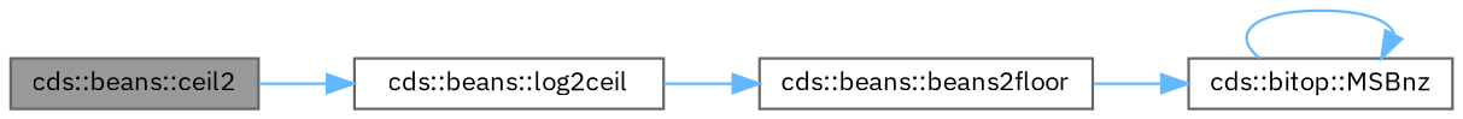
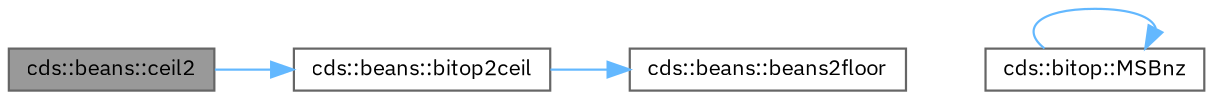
  digraph {
    fontname="IBM Plex Sans"
    rankdir=LR
    node [color=grey40 fillcolor=white fontname="IBM Plex Sans" fontsize=10 shape=box style=filled]
    edge [color=steelblue1 fontname="IBM Plex Sans" fontsize=10 labelfontname=Helvetica labelfontsize=10 style=solid]
    n1 [color=gray40 fillcolor=grey60 fontcolor=black height=0.2 label="cds::beans::ceil2" width=0.4]
-   n2 [height=0.2 label="cds::beans::log2ceil" width=0.4]
+   n2 [height=0.2 label="cds::beans::bitop2ceil" width=0.4]
    n3 [height=0.2 label="cds::beans::beans2floor" width=0.4]
    n4 [height=0.2 label="cds::bitop::MSBnz" width=0.4]
    n1 -> n2
    n2 -> n3
-   n3 -> n4
    n4 -> n4
  }
